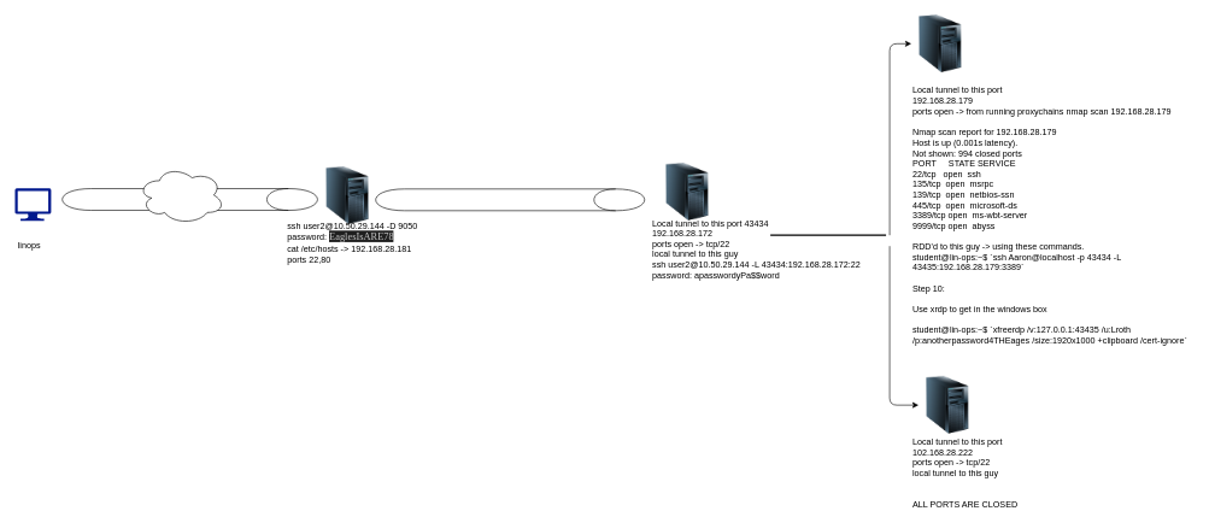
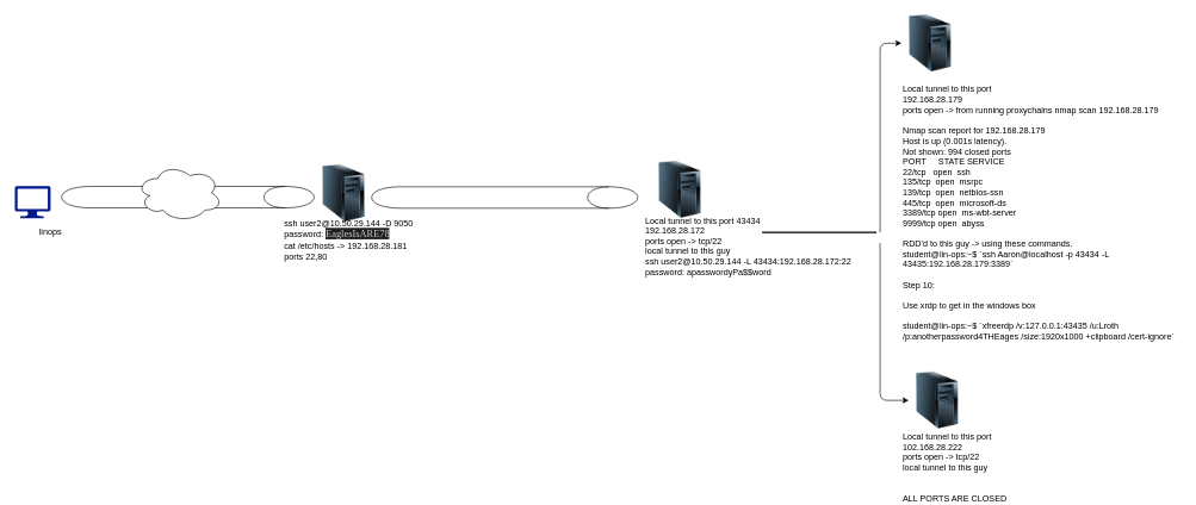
  <mxCell id="0" />
  <mxCell id="1" parent="0" />
  <mxCell id="2" value="" style="aspect=fixed;pointerEvents=1;shadow=0;dashed=0;html=1;strokeColor=none;labelPosition=center;verticalLabelPosition=bottom;verticalAlign=top;align=center;fillColor=#00188D;shape=mxgraph.azure.computer" vertex="1" parent="1"><mxGeometry x="20" y="260" width="50" height="45" as="geometry" /></mxCell>
  <mxCell id="3" value="" style="image;html=1;labelBackgroundColor=#ffffff;image=img/lib/clip_art/computers/Server_Tower_128x128.png" vertex="1" parent="1"><mxGeometry x="440" y="230" width="80" height="80" as="geometry" /></mxCell>
- <mxCell id="4" value="linops" style="text;html=1;strokeColor=none;fillColor=none;align=center;verticalAlign=middle;whiteSpace=wrap;rounded=0;" vertex="1" parent="1"><mxGeometry x="20" y="330" width="40" height="20" as="geometry" /></mxCell>
+ <mxCell id="4" value="linops" style="text;html=1;strokeColor=none;fillColor=none;align=center;verticalAlign=middle;whiteSpace=wrap;rounded=0;" vertex="1" parent="1"><mxGeometry x="50" y="315" width="40" height="20" as="geometry" /></mxCell>
  <mxCell id="5" value="" style="image;html=1;labelBackgroundColor=#ffffff;image=img/lib/clip_art/computers/Server_Tower_128x128.png" vertex="1" parent="1"><mxGeometry x="910" y="225" width="80" height="80" as="geometry" /></mxCell>
  <mxCell id="6" value="ssh user2@10.50.29.144 -D 9050&lt;br&gt;password:&amp;nbsp;&lt;span style=&quot;background-color: rgb(31 , 31 , 31) ; color: rgb(204 , 204 , 204) ; font-size: 14px ; white-space: pre&quot;&gt;&lt;font face=&quot;Times New Roman&quot;&gt;EaglesIsARE78&lt;/font&gt;&lt;/span&gt;&lt;br&gt;cat /etc/hosts -&amp;gt; 192.168.28.181&lt;br&gt;ports 22,80" style="text;html=1;strokeColor=none;fillColor=none;align=left;verticalAlign=middle;whiteSpace=wrap;rounded=0;" vertex="1" parent="1"><mxGeometry x="395" y="325" width="230" height="20" as="geometry" /></mxCell>
  <mxCell id="7" value="" style="shape=cylinder;whiteSpace=wrap;html=1;boundedLbl=1;backgroundOutline=1;rotation=90;" vertex="1" parent="1"><mxGeometry x="247" y="99" width="30" height="353" as="geometry" /></mxCell>
  <mxCell id="8" value="" style="ellipse;shape=cloud;whiteSpace=wrap;html=1;" vertex="1" parent="1"><mxGeometry x="190" y="229.5" width="120" height="80" as="geometry" /></mxCell>
  <mxCell id="9" value="&lt;br&gt;&lt;br&gt;Local tunnel to this port 43434&amp;nbsp;&lt;br&gt;192.168.28.172&lt;br&gt;ports open -&amp;gt; tcp/22&lt;br&gt;local tunnel to this guy&lt;br&gt;ssh user2@10.50.29.144 -L 43434:192.168.28.172:22&lt;br&gt;password: apasswordyPa$$word" style="text;html=1;strokeColor=none;fillColor=none;align=left;verticalAlign=middle;whiteSpace=wrap;rounded=0;" vertex="1" parent="1"><mxGeometry x="900" y="320" width="330" height="20" as="geometry" /></mxCell>
  <mxCell id="10" value="" style="shape=cylinder;whiteSpace=wrap;html=1;boundedLbl=1;backgroundOutline=1;rotation=90;" vertex="1" parent="1"><mxGeometry x="690" y="90" width="30" height="372" as="geometry" /></mxCell>
  <mxCell id="11" value="" style="image;html=1;labelBackgroundColor=#ffffff;image=img/lib/clip_art/computers/Server_Tower_128x128.png" vertex="1" parent="1"><mxGeometry x="1260" y="20" width="80" height="80" as="geometry" /></mxCell>
  <mxCell id="12" value="&lt;br&gt;&lt;br&gt;Local tunnel to this port&amp;nbsp;&amp;nbsp;&lt;br&gt;192.168.28.179&lt;br&gt;ports open -&amp;gt; from running proxychains nmap scan 192.168.28.179&lt;br&gt;&lt;br&gt;&lt;div&gt;Nmap scan report for 192.168.28.179&lt;/div&gt;&lt;div&gt;Host is up (0.001s latency).&lt;/div&gt;&lt;div&gt;Not shown: 994 closed ports&lt;/div&gt;&lt;div&gt;PORT&amp;nbsp; &amp;nbsp; &amp;nbsp;STATE SERVICE&lt;/div&gt;&lt;div&gt;22/tcp&amp;nbsp; &amp;nbsp;open&amp;nbsp; ssh&lt;/div&gt;&lt;div&gt;135/tcp&amp;nbsp; open&amp;nbsp; msrpc&lt;/div&gt;&lt;div&gt;139/tcp&amp;nbsp; open&amp;nbsp; netbios-ssn&lt;/div&gt;&lt;div&gt;445/tcp&amp;nbsp; open&amp;nbsp; microsoft-ds&lt;/div&gt;&lt;div&gt;3389/tcp open&amp;nbsp; ms-wbt-server&lt;/div&gt;&lt;div&gt;9999/tcp open&amp;nbsp; abyss&lt;/div&gt;&lt;div&gt;&lt;br&gt;&lt;/div&gt;&lt;div&gt;RDD'd to this guy -&amp;gt; using these commands.&amp;nbsp;&lt;/div&gt;&lt;div&gt;&lt;div&gt;&lt;div&gt;&lt;div&gt;student@lin-ops:~$ `ssh Aaron@localhost -p 43434 -L 43435:192.168.28.179:3389`&lt;br&gt;&lt;br&gt;&lt;div&gt;Step 10:&lt;/div&gt;&lt;div&gt;&lt;br&gt;&lt;/div&gt;&lt;div&gt;Use xrdp to get in the windows box&lt;/div&gt;&lt;div&gt;&lt;br&gt;&lt;/div&gt;&lt;div&gt;student@lin-ops:~$ `xfreerdp /v:127.0.0.1:43435 /u:Lroth /p:anotherpassword4THEages /size:1920x1000 +clipboard /cert-ignore`&amp;nbsp;&lt;/div&gt;&amp;nbsp;&lt;/div&gt;&lt;/div&gt;&lt;/div&gt;&lt;/div&gt;&lt;div&gt;&lt;br&gt;&lt;/div&gt;&lt;div&gt;&lt;br&gt;&lt;/div&gt;" style="text;html=1;strokeColor=none;fillColor=none;align=left;verticalAlign=middle;whiteSpace=wrap;rounded=0;" vertex="1" parent="1"><mxGeometry x="1260" y="295" width="390" height="20" as="geometry" /></mxCell>
  <mxCell id="13" value="" style="image;html=1;labelBackgroundColor=#ffffff;image=img/lib/clip_art/computers/Server_Tower_128x128.png" vertex="1" parent="1"><mxGeometry x="1270" y="520" width="80" height="80" as="geometry" /></mxCell>
  <mxCell id="14" value="&lt;br&gt;&lt;br&gt;Local tunnel to this port&amp;nbsp;&amp;nbsp;&lt;br&gt;102.168.28.222&lt;br&gt;ports open -&amp;gt; tcp/22&lt;br&gt;local tunnel to this guy&lt;br&gt;&lt;br&gt;&lt;br&gt;ALL PORTS ARE CLOSED" style="text;html=1;strokeColor=none;fillColor=none;align=left;verticalAlign=middle;whiteSpace=wrap;rounded=0;" vertex="1" parent="1"><mxGeometry x="1260" y="630" width="330" height="20" as="geometry" /></mxCell>
  <mxCell id="15" value="" style="edgeStyle=segmentEdgeStyle;endArrow=classic;html=1;" edge="1" parent="1" source="9" target="13"><mxGeometry width="50" height="50" relative="1" as="geometry"><mxPoint x="450" y="740" as="sourcePoint" /><mxPoint x="500" y="690" as="targetPoint" /><Array as="points"><mxPoint x="1230" y="560" /></Array></mxGeometry></mxCell>
  <mxCell id="16" value="" style="edgeStyle=segmentEdgeStyle;endArrow=classic;html=1;exitX=1;exitY=0.25;exitDx=0;exitDy=0;" edge="1" parent="1" source="9" target="11"><mxGeometry width="50" height="50" relative="1" as="geometry"><mxPoint x="450" y="740" as="sourcePoint" /><mxPoint x="500" y="690" as="targetPoint" /><Array as="points"><mxPoint x="1230" y="60" /></Array></mxGeometry></mxCell>
  <mxCell id="17" value="" style="line;strokeWidth=2;html=1;" vertex="1" parent="1"><mxGeometry x="1065" y="320" width="160" height="10" as="geometry" /></mxCell>
